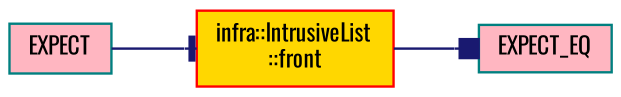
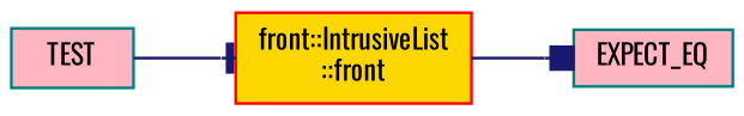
  digraph {
    fontname=Oswald
    rankdir=LR
    node [color=teal fillcolor=lightpink fontname=Oswald fontsize=10 shape=record style=filled]
    edge [color=midnightblue fontname=Oswald fontsize=10 labelfontname=Helvetica labelfontsize=10 style=solid]
-   n1 [fontcolor=black height=0.2 label=EXPECT width=0.4]
-   n2 [color=red fillcolor=gold height=0.2 label="infra::IntrusiveList\l::front" width=0.4]
+   n1 [fontcolor=black height=0.2 label=TEST width=0.4]
+   n2 [color=red fillcolor=gold height=0.2 label="front::IntrusiveList\l::front" width=0.4]
    n3 [height=0.2 label=EXPECT_EQ width=0.4]
    n1 -> n2 [arrowhead=tee]
    n2 -> n3 [arrowhead=box]
  }
